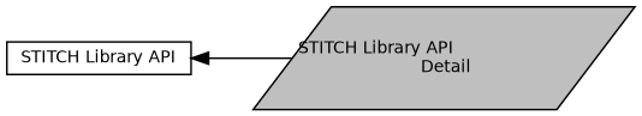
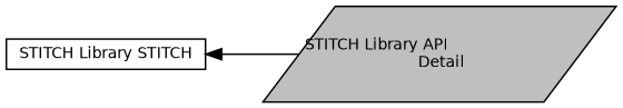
  digraph {
    rankdir=LR
    node [color=black fontname=Helvetica fontsize=10]
    n1 [fillcolor=grey75 fontcolor=black height=0.2 label="STITCH Library API\l Detail" shape=parallelogram style=filled width=0.4]
-   n2 [height=0.2 label="STITCH Library API" shape=box width=0.4]
+   n2 [height=0.2 label="STITCH Library STITCH" shape=box width=0.4]
    n2 -> n1 [dir=back fontname=Helvetica fontsize=10 labelfontname=Helvetica labelfontsize=10 shape=plaintext style=solid color=black]
  }
